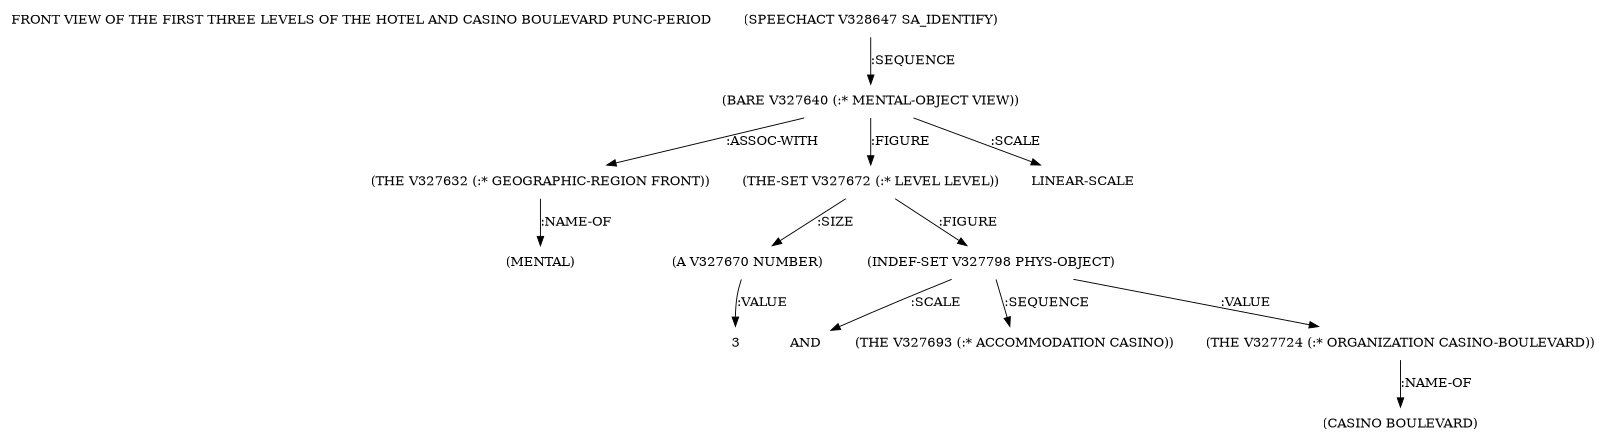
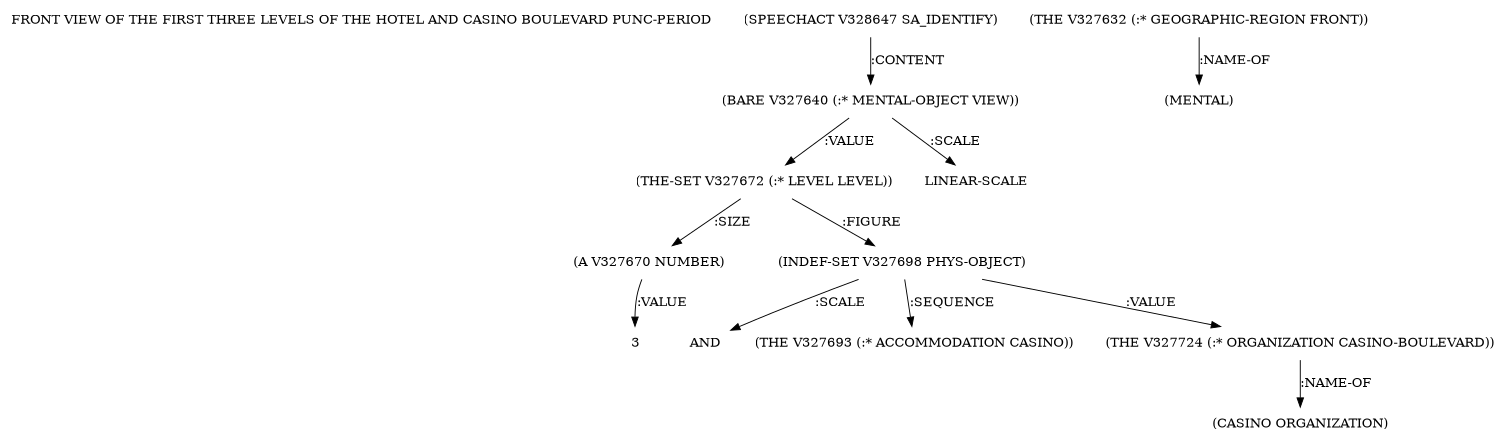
  digraph {
    node [shape=none]
    "FRONT VIEW OF THE FIRST THREE LEVELS OF THE HOTEL AND CASINO BOULEVARD PUNC-PERIOD"
    n2 [label="(SPEECHACT V328647 SA_IDENTIFY)"]
    n3 [label="(BARE V327640 (:* MENTAL-OBJECT VIEW))"]
    n4 [label="(THE V327632 (:* GEOGRAPHIC-REGION FRONT))"]
    n5 [label="(THE-SET V327672 (:* LEVEL LEVEL))"]
    n6 [label="LINEAR-SCALE"]
    n7 [label="(MENTAL)"]
    n8 [label="(A V327670 NUMBER)"]
-   n9 [label="(INDEF-SET V327798 PHYS-OBJECT)"]
+   n9 [label="(INDEF-SET V327698 PHYS-OBJECT)"]
    n10 [label=3]
    n11 [label=AND]
    n12 [label="(THE V327693 (:* ACCOMMODATION CASINO))"]
    n13 [label="(THE V327724 (:* ORGANIZATION CASINO-BOULEVARD))"]
-   n14 [label="(CASINO BOULEVARD)"]
-   n2 -> n3 [label=":SEQUENCE"]
-   n3 -> n4 [label=":ASSOC-WITH"]
-   n3 -> n5 [label=":FIGURE"]
+   n14 [label="(CASINO ORGANIZATION)"]
+   n2 -> n3 [label=":CONTENT"]
+   n3 -> n5 [label=":VALUE"]
    n3 -> n6 [label=":SCALE"]
    n4 -> n7 [label=":NAME-OF"]
    n5 -> n8 [label=":SIZE"]
    n5 -> n9 [label=":FIGURE"]
    n8 -> n10 [label=":VALUE"]
    n9 -> n11 [label=":SCALE"]
    n9 -> n12 [label=":SEQUENCE"]
    n9 -> n13 [label=":VALUE"]
    n13 -> n14 [label=":NAME-OF"]
  }
